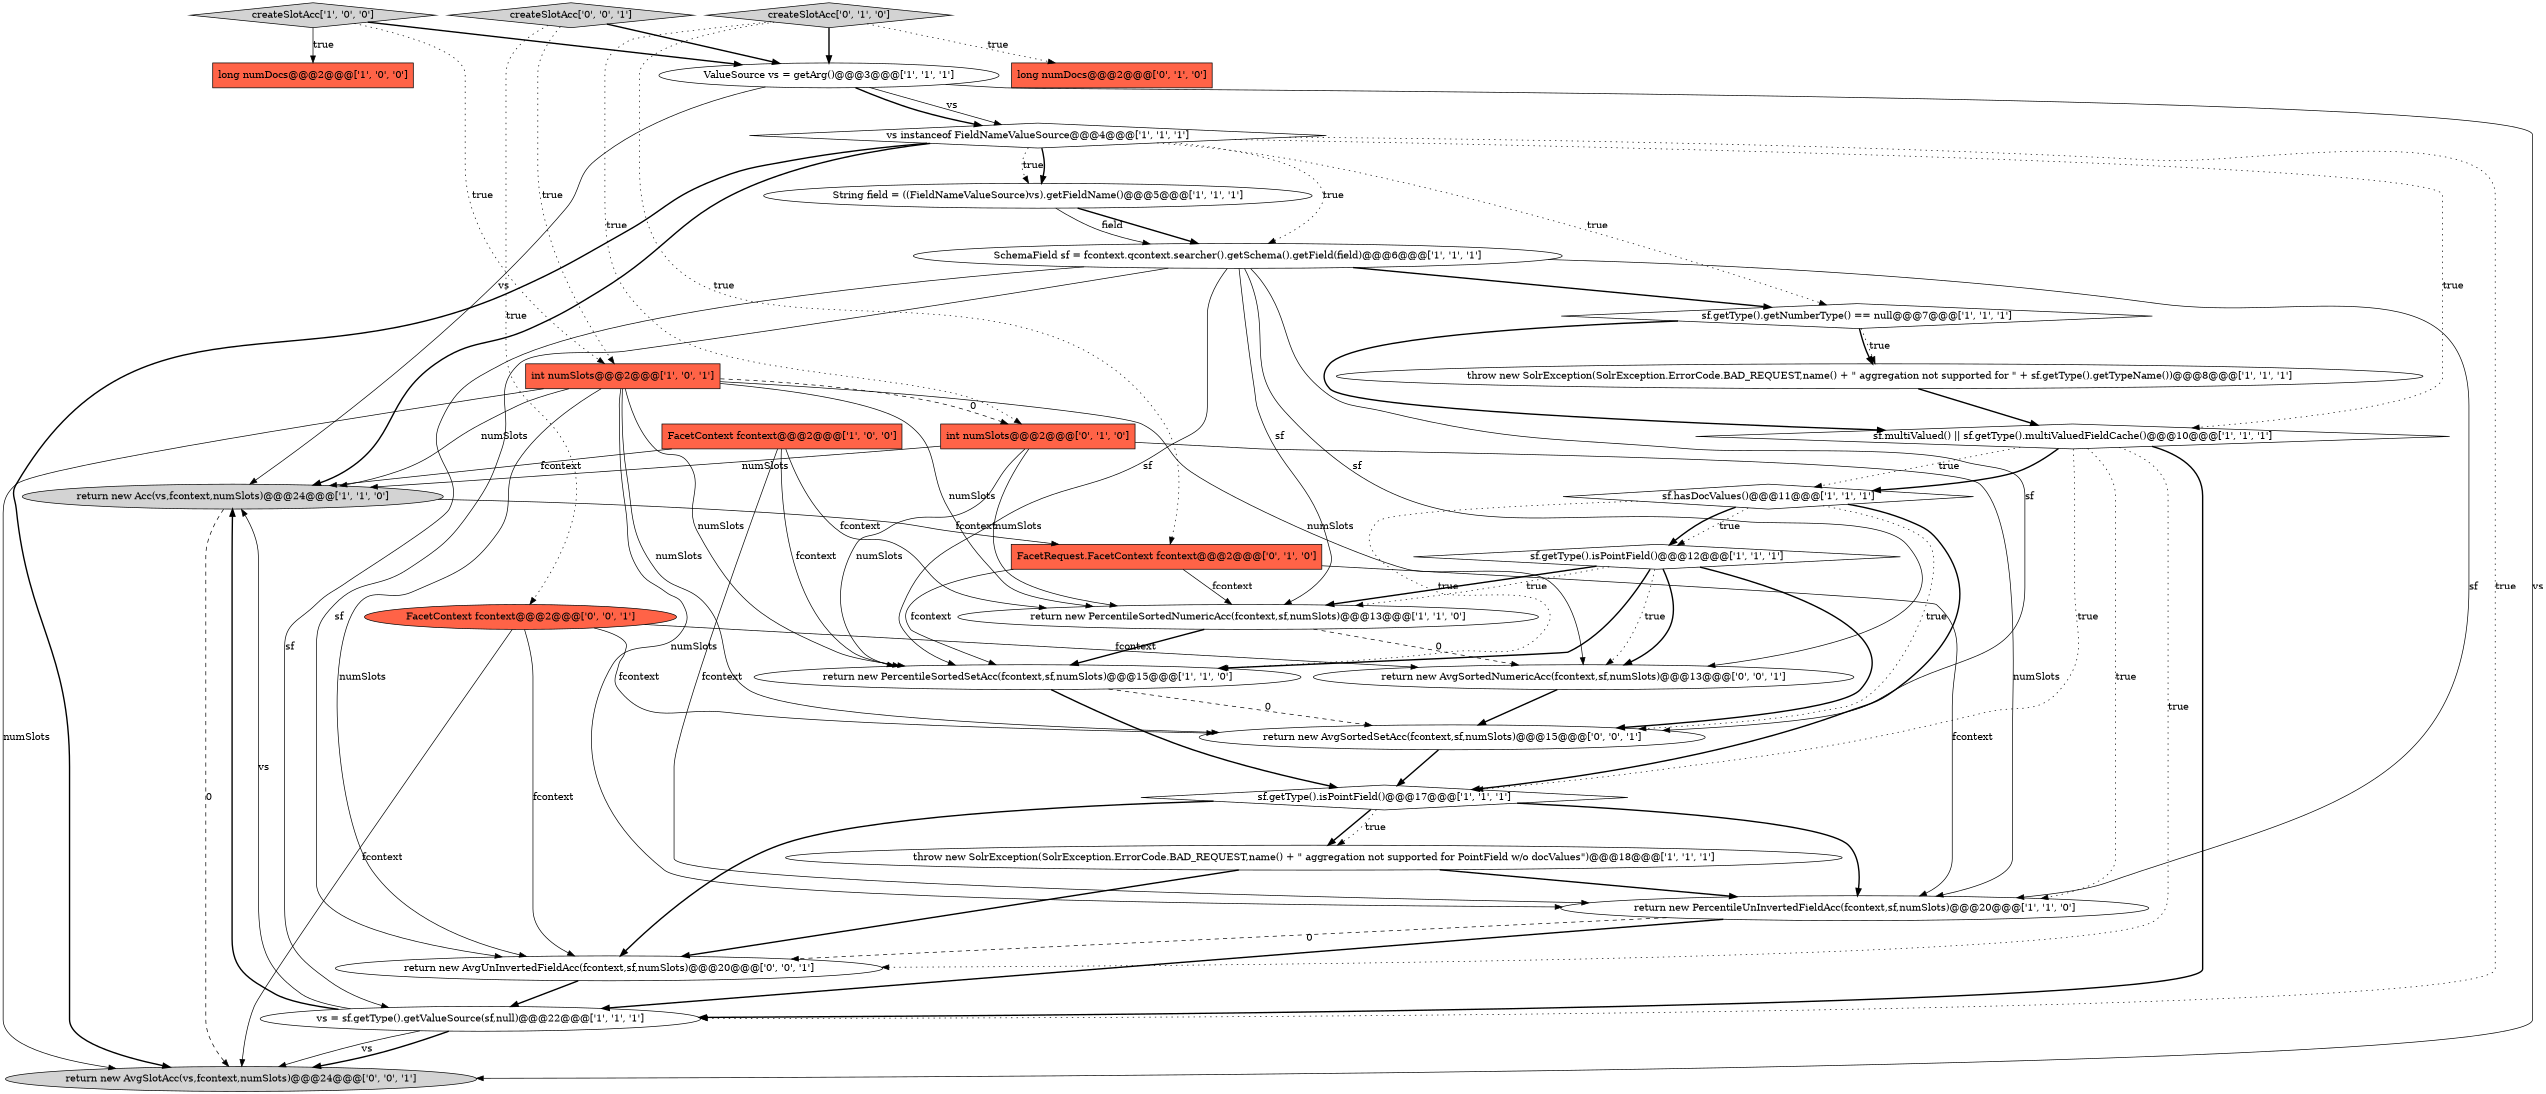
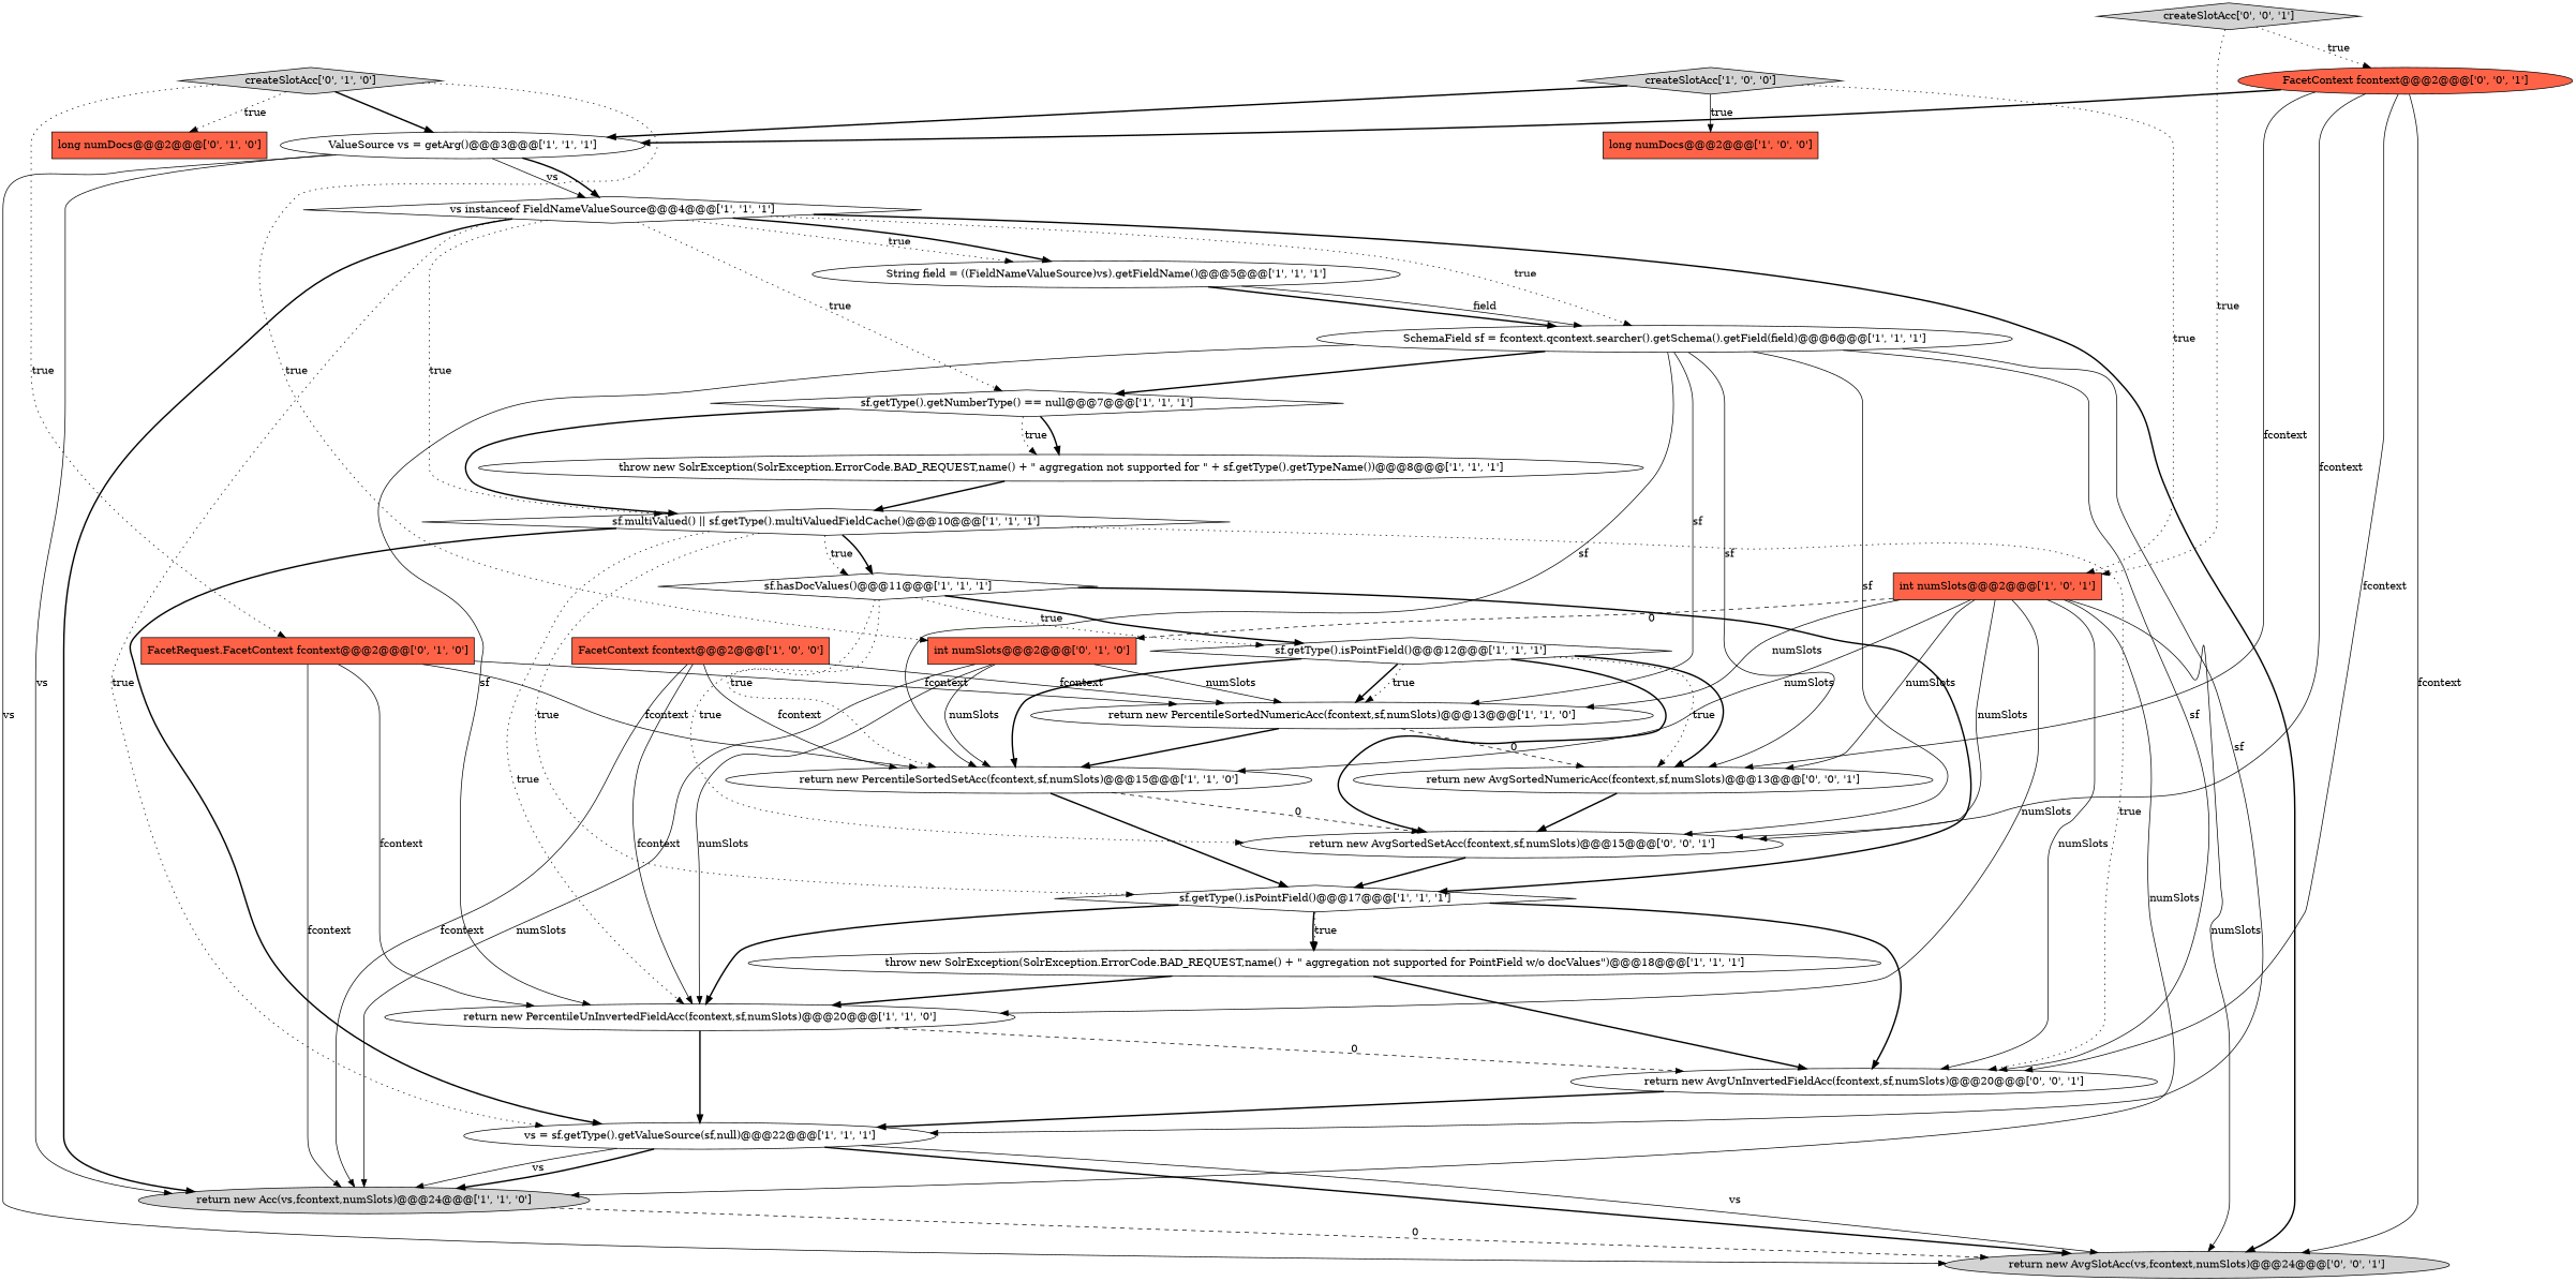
  digraph {
    node [fillcolor=white shape=ellipse style=filled]
    edge [style=solid]
    n1 [fillcolor=lightgray label="createSlotAcc['0', '1', '0']" shape=diamond]
    n2 [label="ValueSource vs = getArg()@@@3@@@['1', '1', '1']"]
    n3 [fillcolor=tomato label="long numDocs@@@2@@@['0', '1', '0']" shape=box]
    n4 [fillcolor=tomato label="int numSlots@@@2@@@['0', '1', '0']" shape=box]
    n5 [fillcolor=tomato label="FacetRequest.FacetContext fcontext@@@2@@@['0', '1', '0']" shape=box]
    n6 [fillcolor=lightgray label="return new Acc(vs,fcontext,numSlots)@@@24@@@['1', '1', '0']"]
    n7 [fillcolor=lightgray label="return new AvgSlotAcc(vs,fcontext,numSlots)@@@24@@@['0', '0', '1']"]
    n8 [label="vs instanceof FieldNameValueSource@@@4@@@['1', '1', '1']" shape=diamond]
    n9 [label="return new PercentileSortedNumericAcc(fcontext,sf,numSlots)@@@13@@@['1', '1', '0']"]
    n10 [label="return new PercentileSortedSetAcc(fcontext,sf,numSlots)@@@15@@@['1', '1', '0']"]
    n11 [label="return new PercentileUnInvertedFieldAcc(fcontext,sf,numSlots)@@@20@@@['1', '1', '0']"]
    n12 [label="throw new SolrException(SolrException.ErrorCode.BAD_REQUEST,name() + \" aggregation not supported for \" + sf.getType().getTypeName())@@@8@@@['1', '1', '1']"]
    n13 [label="sf.multiValued() || sf.getType().multiValuedFieldCache()@@@10@@@['1', '1', '1']" shape=diamond]
    n14 [label="return new AvgUnInvertedFieldAcc(fcontext,sf,numSlots)@@@20@@@['0', '0', '1']"]
    n15 [label="vs = sf.getType().getValueSource(sf,null)@@@22@@@['1', '1', '1']"]
    n16 [label="sf.getType().isPointField()@@@17@@@['1', '1', '1']" shape=diamond]
    n17 [label="sf.hasDocValues()@@@11@@@['1', '1', '1']" shape=diamond]
    n18 [fillcolor=tomato label="long numDocs@@@2@@@['1', '0', '0']" shape=box]
    n19 [label="return new AvgSortedSetAcc(fcontext,sf,numSlots)@@@15@@@['0', '0', '1']"]
    n20 [label="throw new SolrException(SolrException.ErrorCode.BAD_REQUEST,name() + \" aggregation not supported for PointField w/o docValues\")@@@18@@@['1', '1', '1']"]
    n21 [label="return new AvgSortedNumericAcc(fcontext,sf,numSlots)@@@13@@@['0', '0', '1']"]
    n22 [label="sf.getType().isPointField()@@@12@@@['1', '1', '1']" shape=diamond]
    n23 [fillcolor=tomato label="FacetContext fcontext@@@2@@@['1', '0', '0']" shape=box]
    n24 [label="String field = ((FieldNameValueSource)vs).getFieldName()@@@5@@@['1', '1', '1']"]
    n25 [label="SchemaField sf = fcontext.qcontext.searcher().getSchema().getField(field)@@@6@@@['1', '1', '1']"]
    n26 [label="sf.getType().getNumberType() == null@@@7@@@['1', '1', '1']" shape=diamond]
    n27 [fillcolor=tomato label="int numSlots@@@2@@@['1', '0', '1']" shape=box]
    n28 [fillcolor=lightgray label="createSlotAcc['1', '0', '0']" shape=diamond]
    n29 [fillcolor=tomato label="FacetContext fcontext@@@2@@@['0', '0', '1']"]
    n30 [fillcolor=lightgray label="createSlotAcc['0', '0', '1']" shape=diamond]
    n1 -> n2 [style=bold]
    n1 -> n3 [label=true style=dotted]
    n1 -> n4 [label=true style=dotted]
    n1 -> n5 [label=true style=dotted]
    n2 -> n6 [label=vs]
    n2 -> n7 [label=vs]
    n2 -> n8 [label=vs]
    n2 -> n8 [style=bold]
    n4 -> n6 [label=numSlots]
    n4 -> n9 [label=numSlots]
    n4 -> n10 [label=numSlots]
    n4 -> n11 [label=numSlots]
-   n6 -> n5 [label=fcontext]
+   n5 -> n6 [label=fcontext]
    n5 -> n9 [label=fcontext]
    n5 -> n10 [label=fcontext]
    n5 -> n11 [label=fcontext]
    n6 -> n7 [label=0 style=dashed]
    n8 -> n6 [style=bold]
    n8 -> n7 [style=bold]
    n8 -> n13 [label=true style=dotted]
    n8 -> n15 [label=true style=dotted]
    n8 -> n24 [label=true style=dotted]
    n8 -> n24 [style=bold]
    n8 -> n25 [label=true style=dotted]
    n8 -> n26 [label=true style=dotted]
    n9 -> n10 [style=bold]
    n9 -> n21 [label=0 style=dashed]
    n10 -> n16 [style=bold]
    n10 -> n19 [label=0 style=dashed]
    n11 -> n14 [label=0 style=dashed]
    n11 -> n15 [style=bold]
    n12 -> n13 [style=bold]
    n13 -> n11 [label=true style=dotted]
    n13 -> n14 [label=true style=dotted]
    n13 -> n15 [style=bold]
    n13 -> n16 [label=true style=dotted]
    n13 -> n17 [style=bold]
    n13 -> n17 [label=true style=dotted]
    n14 -> n15 [style=bold]
    n15 -> n6 [style=bold]
    n15 -> n6 [label=vs]
    n15 -> n7 [style=bold]
    n15 -> n7 [label=vs]
    n16 -> n11 [style=bold]
    n16 -> n14 [style=bold]
    n16 -> n20 [style=bold]
    n16 -> n20 [label=true style=dotted]
    n17 -> n10 [label=true style=dotted]
    n17 -> n16 [style=bold]
    n17 -> n19 [label=true style=dotted]
    n17 -> n22 [label=true style=dotted]
    n17 -> n22 [style=bold]
    n19 -> n16 [style=bold]
    n20 -> n11 [style=bold]
    n20 -> n14 [style=bold]
    n21 -> n19 [style=bold]
    n22 -> n9 [style=bold]
    n22 -> n9 [label=true style=dotted]
    n22 -> n10 [style=bold]
    n22 -> n19 [style=bold]
    n22 -> n21 [label=true style=dotted]
    n22 -> n21 [style=bold]
    n23 -> n6 [label=fcontext]
    n23 -> n9 [label=fcontext]
    n23 -> n10 [label=fcontext]
    n23 -> n11 [label=fcontext]
    n24 -> n25 [style=bold]
    n24 -> n25 [label=field]
    n25 -> n9 [label=sf]
    n25 -> n10 [label=sf]
    n25 -> n11 [label=sf]
    n25 -> n14 [label=sf]
    n25 -> n15 [label=sf]
    n25 -> n19 [label=sf]
    n25 -> n21 [label=sf]
    n25 -> n26 [style=bold]
    n26 -> n12 [style=bold]
    n26 -> n12 [label=true style=dotted]
    n26 -> n13 [style=bold]
    n27 -> n4 [label=0 style=dashed]
    n27 -> n6 [label=numSlots]
    n27 -> n7 [label=numSlots]
    n27 -> n9 [label=numSlots]
    n27 -> n10 [label=numSlots]
    n27 -> n11 [label=numSlots]
    n27 -> n14 [label=numSlots]
    n27 -> n19 [label=numSlots]
    n27 -> n21 [label=numSlots]
    n28 -> n2 [style=bold]
    n28 -> n18 [label=true]
    n28 -> n27 [label=true style=dotted]
    n29 -> n7 [label=fcontext]
    n29 -> n14 [label=fcontext]
    n29 -> n19 [label=fcontext]
    n29 -> n21 [label=fcontext]
-   n30 -> n2 [style=bold]
+   n29 -> n2 [style=bold]
    n30 -> n27 [label=true style=dotted]
    n30 -> n29 [label=true style=dotted]
  }
